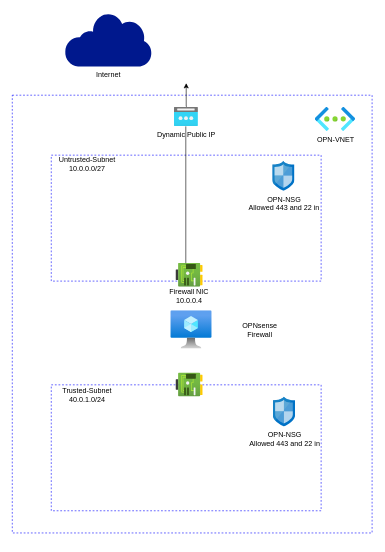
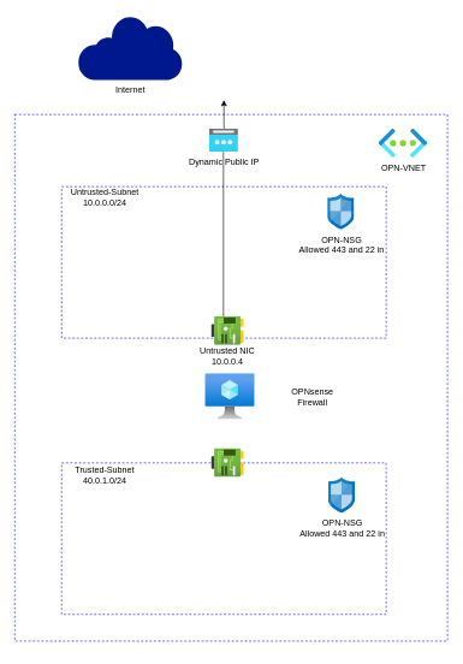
  <mxCell id="0" />
  <mxCell id="1" parent="0" />
  <mxCell id="2" value="" style="rounded=0;whiteSpace=wrap;html=1;dashed=1;strokeColor=#0000FF;" parent="1" vertex="1"><mxGeometry x="20" y="158" width="600" height="730" as="geometry" /></mxCell>
  <mxCell id="3" value="" style="rounded=0;whiteSpace=wrap;html=1;strokeColor=#0000FF;dashed=1;" parent="1" vertex="1"><mxGeometry x="85" y="258" width="450" height="210" as="geometry" /></mxCell>
  <mxCell id="4" value="" style="rounded=0;whiteSpace=wrap;html=1;strokeColor=#0000FF;dashed=1;" parent="1" vertex="1"><mxGeometry x="85" y="641" width="450" height="210" as="geometry" /></mxCell>
  <mxCell id="5" value="OPN-VNET" style="aspect=fixed;html=1;points=[];align=center;image;fontSize=12;image=img/lib/azure2/networking/Virtual_Networks.svg;dashed=1;strokeColor=#0000FF;" parent="1" vertex="1"><mxGeometry x="525" y="178" width="67" height="40" as="geometry" /></mxCell>
  <mxCell id="6" value="OPN-NSG&lt;br&gt;Allowed 443 and 22 in" style="sketch=0;aspect=fixed;html=1;points=[];align=center;image;fontSize=12;image=img/lib/mscae/Network_Security_Groups_Classic.svg;dashed=1;strokeColor=#0000FF;" parent="1" vertex="1"><mxGeometry x="455" y="661" width="37" height="50" as="geometry" /></mxCell>
  <mxCell id="7" value="OPN-NSG&lt;br&gt;Allowed 443 and 22 in" style="sketch=0;aspect=fixed;html=1;points=[];align=center;image;fontSize=12;image=img/lib/mscae/Network_Security_Groups_Classic.svg;dashed=1;strokeColor=#0000FF;" parent="1" vertex="1"><mxGeometry x="454" y="268" width="37" height="50" as="geometry" /></mxCell>
- <mxCell id="8" value="Untrusted-Subnet&lt;br&gt;10.0.0.0/27" style="text;html=1;strokeColor=none;fillColor=none;align=center;verticalAlign=middle;whiteSpace=wrap;rounded=0;dashed=1;" parent="1" vertex="1"><mxGeometry x="95" y="258" width="100" height="30" as="geometry" /></mxCell>
+ <mxCell id="8" value="Untrusted-Subnet&lt;br&gt;10.0.0.0/24" style="text;html=1;strokeColor=none;fillColor=none;align=center;verticalAlign=middle;whiteSpace=wrap;rounded=0;dashed=1;" parent="1" vertex="1"><mxGeometry x="95" y="258" width="100" height="30" as="geometry" /></mxCell>
  <mxCell id="9" value="Trusted-Subnet&lt;br&gt;40.0.1.0/24" style="text;html=1;strokeColor=none;fillColor=none;align=center;verticalAlign=middle;whiteSpace=wrap;rounded=0;dashed=1;" parent="1" vertex="1"><mxGeometry x="95" y="643" width="100" height="30" as="geometry" /></mxCell>
  <mxCell id="10" value="" style="aspect=fixed;html=1;points=[];align=center;image;fontSize=12;image=img/lib/azure2/compute/Virtual_Machine.svg;dashed=1;strokeColor=#0000FF;" parent="1" vertex="1"><mxGeometry x="284" y="517" width="69" height="64" as="geometry" /></mxCell>
  <mxCell id="11" value="OPNsense Firewall" style="text;html=1;strokeColor=none;fillColor=none;align=center;verticalAlign=middle;whiteSpace=wrap;rounded=0;dashed=1;" parent="1" vertex="1"><mxGeometry x="382.58" y="534" width="100" height="30" as="geometry" /></mxCell>
  <mxCell id="12" value="" style="aspect=fixed;html=1;points=[];align=center;image;fontSize=12;image=img/lib/azure2/networking/Network_Interfaces.svg;dashed=1;strokeColor=#0000FF;" parent="1" vertex="1"><mxGeometry x="292.67" y="438" width="45.33" height="40" as="geometry" /></mxCell>
  <mxCell id="13" value="" style="aspect=fixed;html=1;points=[];align=center;image;fontSize=12;image=img/lib/azure2/networking/Network_Interfaces.svg;dashed=1;strokeColor=#0000FF;" parent="1" vertex="1"><mxGeometry x="292.67" y="621" width="45.33" height="40" as="geometry" /></mxCell>
  <mxCell id="14" value="Internet" style="sketch=0;aspect=fixed;pointerEvents=1;shadow=0;dashed=0;html=1;strokeColor=none;labelPosition=center;verticalLabelPosition=bottom;verticalAlign=top;align=center;fillColor=#00188D;shape=mxgraph.mscae.enterprise.internet" parent="1" vertex="1"><mxGeometry x="107.42" y="20" width="145.16" height="90" as="geometry" /></mxCell>
  <mxCell id="15" value="" style="edgeStyle=segmentEdgeStyle;endArrow=classic;html=1;rounded=0;exitX=0.528;exitY=-0.042;exitDx=0;exitDy=0;exitPerimeter=0;startArrow=none;" parent="1" source="18" edge="1"><mxGeometry width="50" height="50" relative="1" as="geometry"><mxPoint x="319.5" y="278" as="sourcePoint" /><mxPoint x="310" y="138" as="targetPoint" /><Array as="points" /></mxGeometry></mxCell>
- <mxCell id="16" value="Firewall NIC&lt;br&gt;10.0.0.4" style="text;html=1;strokeColor=none;fillColor=none;align=center;verticalAlign=middle;whiteSpace=wrap;rounded=0;dashed=1;" parent="1" vertex="1"><mxGeometry x="265.34" y="478" width="100" height="30" as="geometry" /></mxCell>
+ <mxCell id="16" value="Untrusted NIC&lt;br&gt;10.0.0.4" style="text;html=1;strokeColor=none;fillColor=none;align=center;verticalAlign=middle;whiteSpace=wrap;rounded=0;dashed=1;" parent="1" vertex="1"><mxGeometry x="265.34" y="478" width="100" height="30" as="geometry" /></mxCell>
  <mxCell id="17" style="edgeStyle=orthogonalEdgeStyle;rounded=0;orthogonalLoop=1;jettySize=auto;html=1;exitX=0.5;exitY=1;exitDx=0;exitDy=0;" parent="1" edge="1"><mxGeometry relative="1" as="geometry"><mxPoint x="320" y="898" as="sourcePoint" /><mxPoint x="320" y="898" as="targetPoint" /></mxGeometry></mxCell>
  <mxCell id="18" value="Dynamic Public IP" style="aspect=fixed;html=1;points=[];align=center;image;fontSize=12;image=img/lib/azure2/networking/Public_IP_Addresses.svg;" parent="1" vertex="1"><mxGeometry x="290" y="178" width="40" height="32" as="geometry" /></mxCell>
  <mxCell id="19" value="" style="edgeStyle=segmentEdgeStyle;endArrow=none;html=1;rounded=0;" parent="1" edge="1"><mxGeometry width="50" height="50" relative="1" as="geometry"><mxPoint x="309.335" y="438" as="sourcePoint" /><mxPoint x="309.335" y="210" as="targetPoint" /><Array as="points" /></mxGeometry></mxCell>
